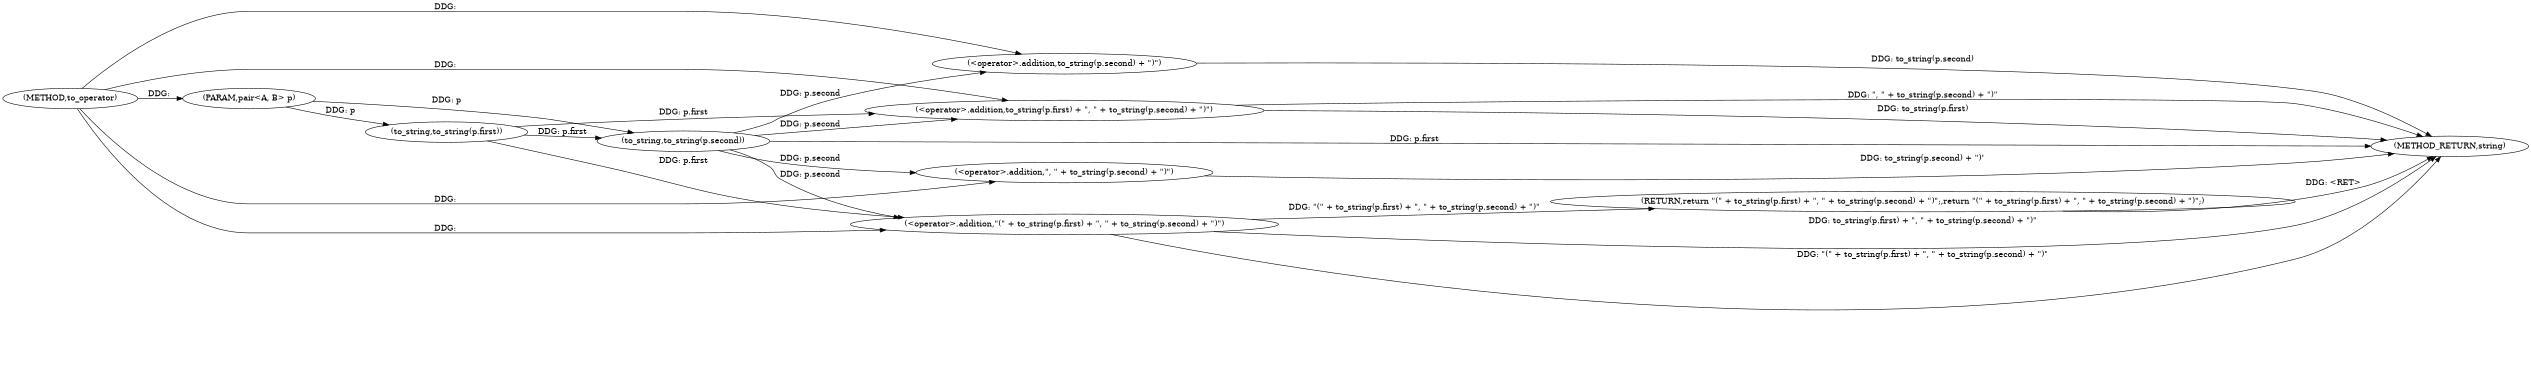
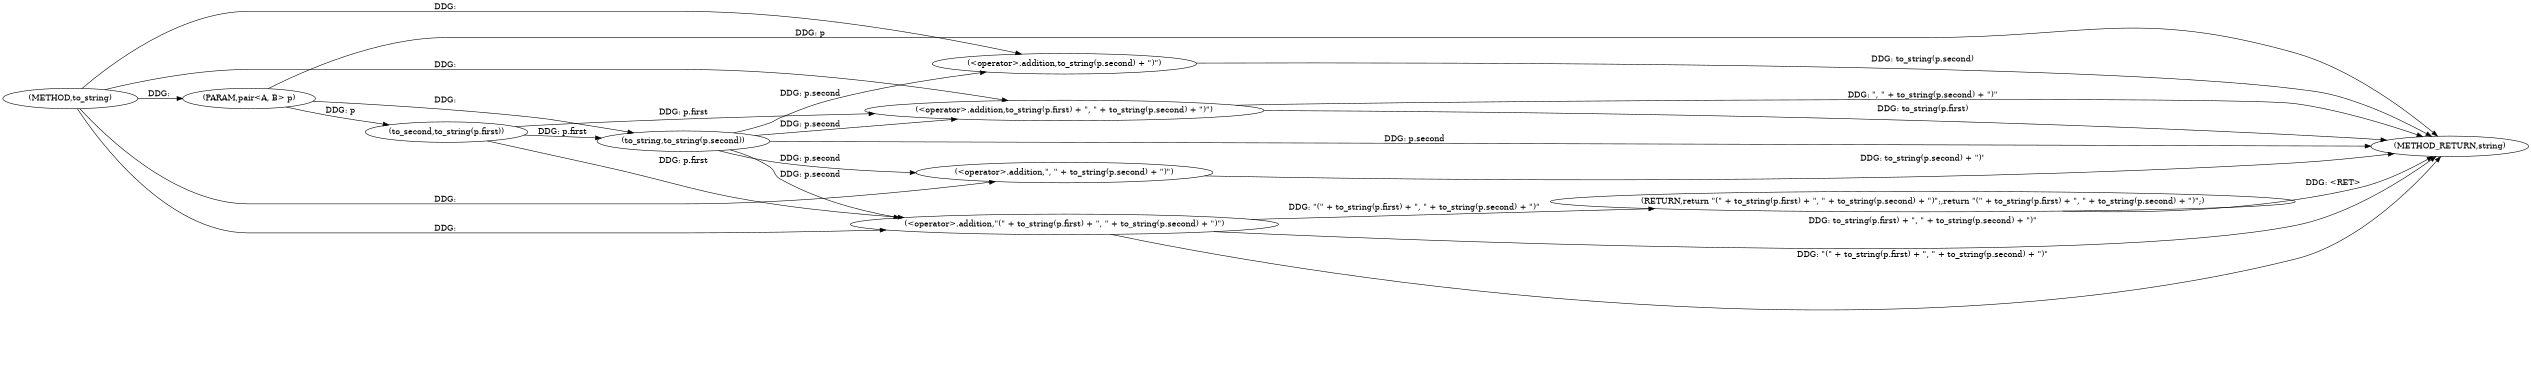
  digraph {
    rankdir=LR
-   n1 [label="(METHOD,to_operator)"]
+   n1 [label="(METHOD,to_string)"]
    n2 [label="(PARAM,pair<A, B> p)"]
    n3 [label="(<operator>.addition,\"(\" + to_string(p.first) + \", \" + to_string(p.second) + \")\")"]
    n4 [label="(<operator>.addition,to_string(p.first) + \", \" + to_string(p.second) + \")\")"]
    n5 [label="(<operator>.addition,\", \" + to_string(p.second) + \")\")"]
    n6 [label="(<operator>.addition,to_string(p.second) + \")\")"]
    n7 [label="(METHOD_RETURN,string)"]
-   n8 [label="(to_string,to_string(p.first))"]
+   n8 [label="(to_second,to_string(p.first))"]
    n9 [label="(to_string,to_string(p.second))"]
    n10 [label="(RETURN,return \"(\" + to_string(p.first) + \", \" + to_string(p.second) + \")\";,return \"(\" + to_string(p.first) + \", \" + to_string(p.second) + \")\";)"]
    n1 -> n2 [label="DDG: "]
    n1 -> n3 [label="DDG: "]
    n1 -> n4 [label="DDG: "]
    n1 -> n5 [label="DDG: "]
    n1 -> n6 [label="DDG: "]
+   n2 -> n7 [label="DDG: p"]
    n2 -> n8 [label="DDG: p"]
-   n2 -> n9 [label="DDG: p"]
+   n2 -> n9 [label="DDG: "]
    n3 -> n7 [label="DDG: to_string(p.first) + \", \" + to_string(p.second) + \")\""]
    n3 -> n7 [label="DDG: \"(\" + to_string(p.first) + \", \" + to_string(p.second) + \")\""]
    n3 -> n10 [label="DDG: \"(\" + to_string(p.first) + \", \" + to_string(p.second) + \")\""]
    n4 -> n7 [label="DDG: to_string(p.first)"]
    n4 -> n7 [label="DDG: \", \" + to_string(p.second) + \")\""]
    n5 -> n7 [label="DDG: to_string(p.second) + \")\""]
    n6 -> n7 [label="DDG: to_string(p.second)"]
    n8 -> n3 [label="DDG: p.first"]
    n8 -> n4 [label="DDG: p.first"]
    n8 -> n9 [label="DDG: p.first"]
    n9 -> n3 [label="DDG: p.second"]
    n9 -> n4 [label="DDG: p.second"]
    n9 -> n5 [label="DDG: p.second"]
    n9 -> n6 [label="DDG: p.second"]
-   n9 -> n7 [label="DDG: p.first"]
+   n9 -> n7 [label="DDG: p.second"]
    n10 -> n7 [label="DDG: <RET>"]
  }
